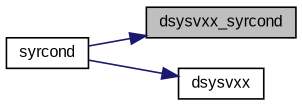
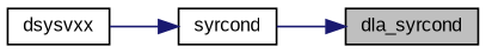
  digraph {
    fontname="Liberation Sans"
    rankdir=RL
    node [color=black fillcolor=white fontname="Liberation Sans" fontsize=10 shape=record style=filled]
    edge [color=midnightblue dir=back fontname="Liberation Sans" fontsize=10 labelfontname=Helvetica labelfontsize=10 style=solid]
-   n1 [fillcolor=grey75 fontcolor=black height=0.2 label=dsysvxx_syrcond width=0.4]
+   n1 [fillcolor=grey75 fontcolor=black height=0.2 label=dla_syrcond width=0.4]
    n2 [height=0.2 label=syrcond width=0.4]
    n3 [height=0.2 label=dsysvxx width=0.4]
    n1 -> n2
-   n3 -> n2
+   n2 -> n3
  }
